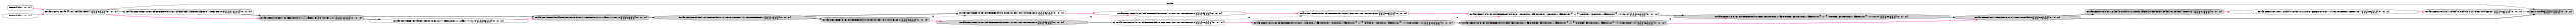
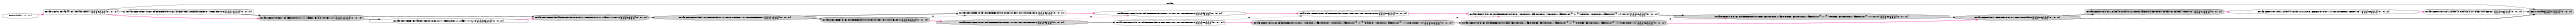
  digraph {
    fontname="DejaVu Sans"
    rankdir=LR
    node [fillcolor=white fontname="DejaVu Sans" shape=cylinder style=filled]
    edge [color=black fontname="DejaVu Sans" style=bold]
    n1 [label="config.setString(HighAvailabilityOptions.HA_ZOOKEEPER_QUORUM,zkServer.getConnectString())@@@15@@@['0', '0', '1']" shape=octagon]
    n2 [label="config.setString(HighAvailabilityOptions.HA_MODE,\"zookeeper\")@@@16@@@['0', '0', '1']"]
    n3 [fillcolor=lightgrey label="return config@@@17@@@['1', '1', '1']"]
    n4 [fillcolor=lightgrey label="config.setBoolean(WebOptions.SUBMIT_ENABLE,false)@@@13@@@['1', '1', '1']" shape=octagon]
    n5 [fillcolor=lightgrey label="config.setString(HighAvailabilityOptions.HA_STORAGE_PATH,temporaryFolder.newFolder().toString())@@@14@@@['0', '0', '1']"]
    n6 [fillcolor=lightgrey label="config.setInteger(TaskManagerOptions.NUM_TASK_SLOTS,NUM_SLOTS_PER_TM)@@@7@@@['1', '1', '1']" shape=octagon]
    n7 [fillcolor=lightgrey label="config.setInteger(QueryableStateOptions.CLIENT_NETWORK_THREADS,1)@@@8@@@['1', '1', '0']"]
    n8 [label="config.setInteger(QueryableStateOptions.CLIENT_NETWORK_THREADS,2)@@@8@@@['0', '0', '1']"]
    n9 [fillcolor=lightgrey label="config.setInteger(QueryableStateOptions.PROXY_NETWORK_THREADS,1)@@@9@@@['1', '1', '0']" shape=octagon]
    n10 [label="config.setInteger(QueryableStateOptions.PROXY_NETWORK_THREADS,2)@@@9@@@['0', '0', '1']" shape=octagon]
    n11 [label="config.setInteger(QueryableStateOptions.SERVER_NETWORK_THREADS,1)@@@10@@@['1', '1', '0']"]
    n12 [fillcolor=lightgrey label="config.setString(QueryableStateOptions.PROXY_PORT_RANGE,QS_PROXY_PORT_RANGE_START + \"-\" + (QS_PROXY_PORT_RANGE_START + NUM_PORT_COUNT))@@@11@@@['1', '1', '0']"]
    n13 [label="config.setInteger(QueryableStateOptions.SERVER_NETWORK_THREADS,2)@@@10@@@['0', '0', '1']"]
    n14 [label="config.setString(QueryableStateOptions.PROXY_PORT_RANGE,QS_PROXY_PORT_RANGE_START + \"-\" + (QS_PROXY_PORT_RANGE_START + NUM_TMS))@@@11@@@['0', '0', '1']"]
    n15 [fillcolor=lightgrey label="config.setString(QueryableStateOptions.SERVER_PORT_RANGE,QS_SERVER_PORT_RANGE_START + \"-\" + (QS_SERVER_PORT_RANGE_START + NUM_PORT_COUNT))@@@12@@@['1', '1', '0']"]
    n16 [fillcolor=lightgrey label="config.setString(QueryableStateOptions.SERVER_PORT_RANGE,QS_SERVER_PORT_RANGE_START + \"-\" + (QS_SERVER_PORT_RANGE_START + NUM_TMS))@@@12@@@['0', '0', '1']" shape=octagon]
    n17 [fillcolor=lightgrey label="config.setInteger(ConfigConstants.LOCAL_NUMBER_TASK_MANAGER,NUM_TMS)@@@6@@@['1', '1', '1']"]
    n18 [fillcolor=lightgrey label="config.setString(TaskManagerOptions.MANAGED_MEMORY_SIZE,\"4m\")@@@4@@@['1', '1', '1']"]
    n19 [label="config.setInteger(ConfigConstants.LOCAL_NUMBER_JOB_MANAGER,NUM_JMS)@@@5@@@['0', '0', '1']" shape=octagon]
    n20 [label="config.setBoolean(QueryableStateOptions.ENABLE_QUERYABLE_STATE_PROXY_SERVER,true)@@@4@@@['0', '1', '0']"]
    n21 [label="Configuration config = new Configuration()@@@3@@@['1', '1', '1']"]
-   n22 [label="getConfig['1', '0', '0']"]
    n23 [label="getConfig['0', '1', '0']" shape=octagon]
    n1 -> n2 [color=deeppink]
    n2 -> n3
    n4 -> n3
    n4 -> n5
    n5 -> n1 [color=deeppink]
    n6 -> n7
    n6 -> n8
    n7 -> n8 [label=0 style=dashed]
    n7 -> n9 [color=deeppink]
    n8 -> n10 [color=deeppink]
    n9 -> n10 [color=deeppink label=0 style=dashed]
    n9 -> n11
    n10 -> n13 [color=deeppink]
    n11 -> n12 [color=deeppink]
    n11 -> n13 [label=0 style=dashed]
    n12 -> n14 [color=deeppink label=0 style=dashed]
    n12 -> n15
    n13 -> n14 [color=deeppink]
    n14 -> n16
    n15 -> n4 [color=deeppink]
    n15 -> n16 [color=deeppink label=0 style=dashed]
    n16 -> n4
    n17 -> n6
    n18 -> n17
    n18 -> n19
    n19 -> n17 [color=deeppink]
    n20 -> n18
    n21 -> n3 [label=config style=solid]
    n21 -> n18 [color=deeppink]
    n21 -> n20
-   n22 -> n21 [color=deeppink]
    n23 -> n21 [color=deeppink]
  }
